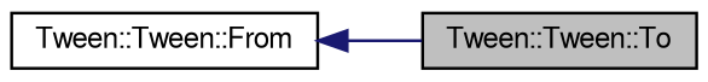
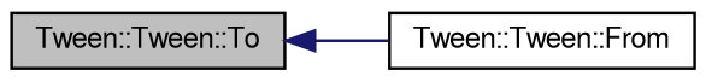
  digraph {
    rankdir=LR
    node [color=black fontname=FreeSans fontsize=10 shape=record]
    n1 [fillcolor=grey75 fontcolor=black height=0.2 label="Tween::Tween::To" style=filled width=0.4]
    n2 [height=0.2 label="Tween::Tween::From" width=0.4]
-   n2 -> n1 [color=midnightblue dir=back fontname=FreeSans fontsize=10 labelfontname=FreeSans labelfontsize=10 style=solid]
+   n1 -> n2 [color=midnightblue dir=back fontname=FreeSans fontsize=10 labelfontname=FreeSans labelfontsize=10 style=solid]
  }
